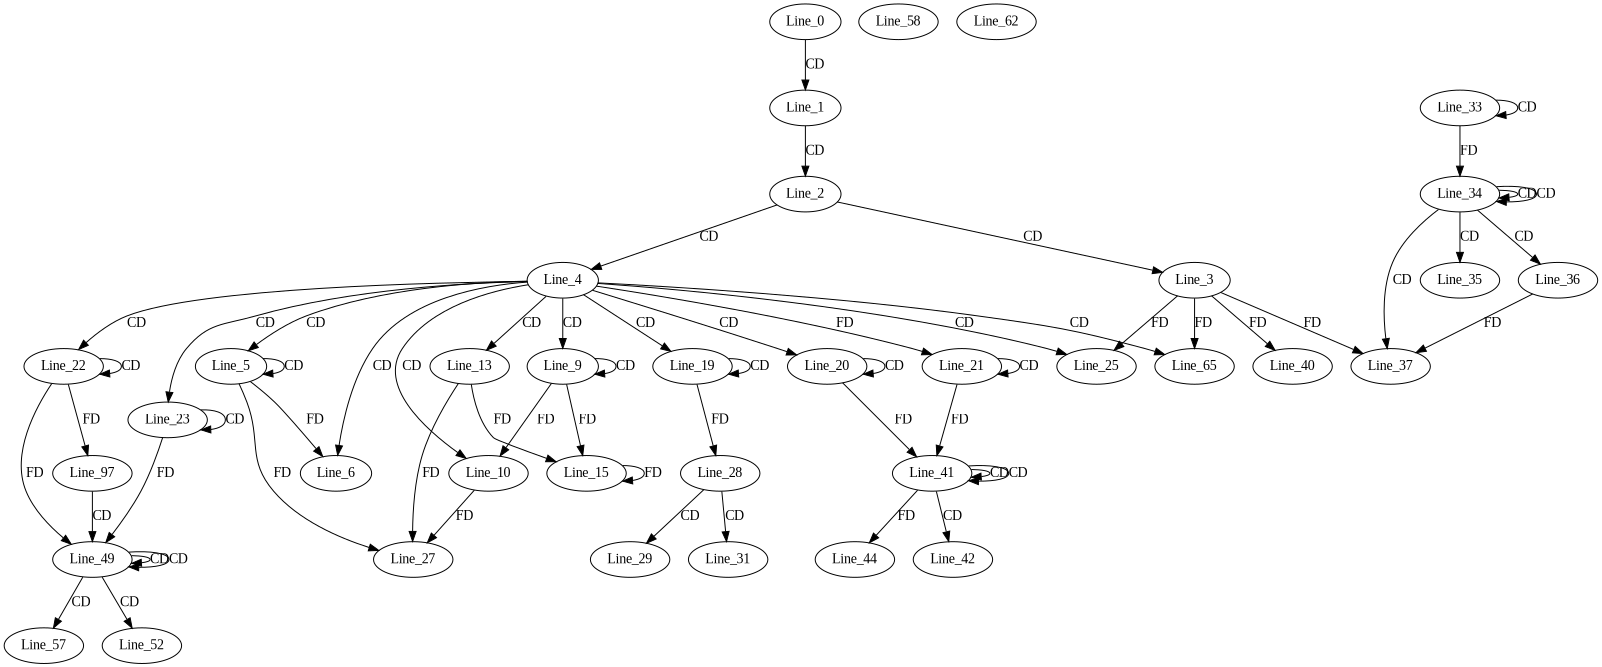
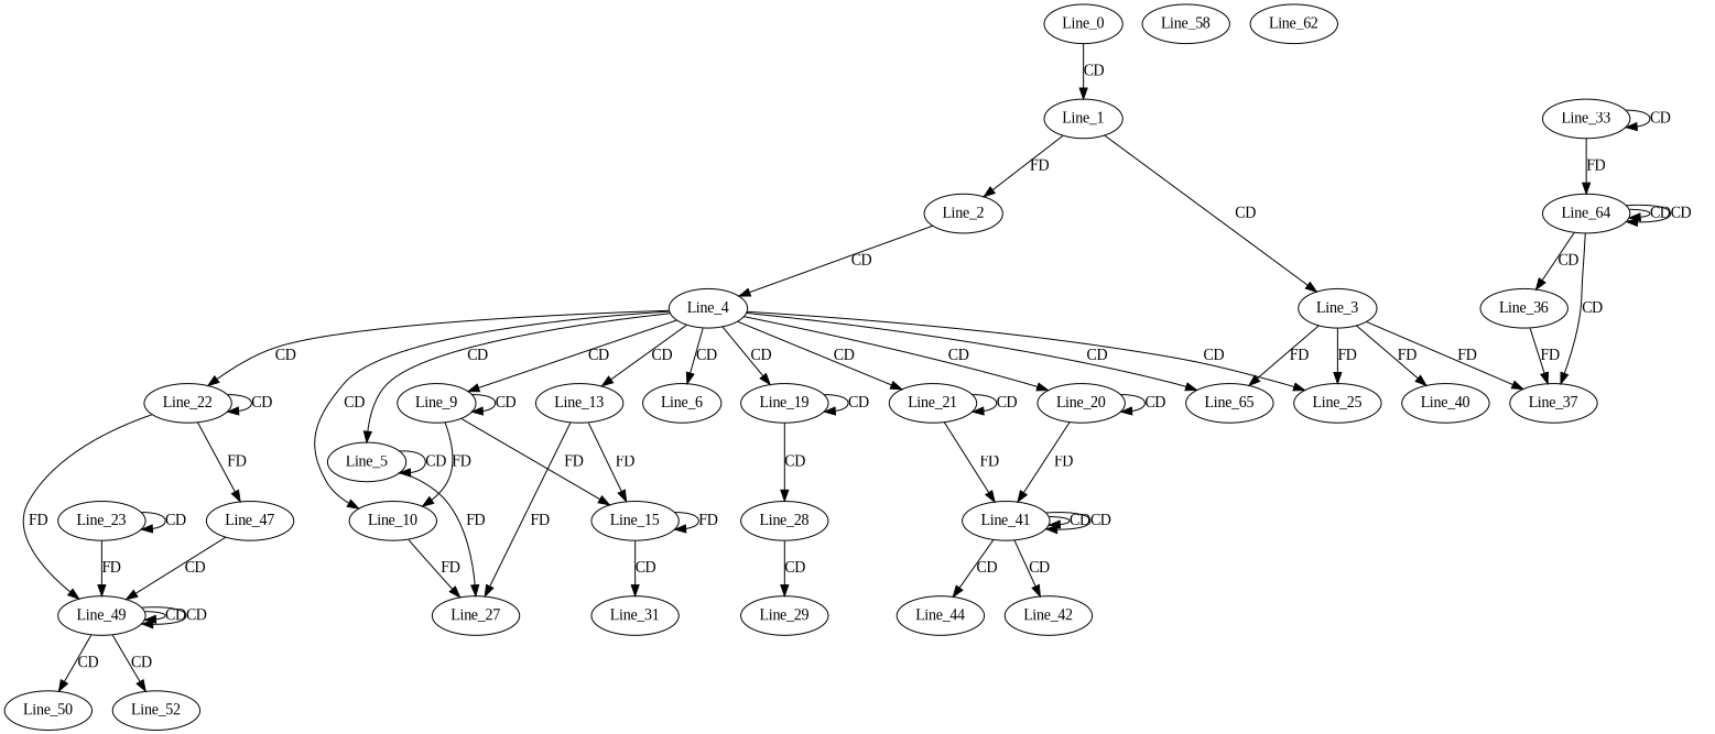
  digraph {
    fontname="Liberation Serif"
    node [fontname="Liberation Serif"]
    edge [fontname="Liberation Serif"]
    Line_0
    Line_1
    Line_2
    Line_3
    Line_4
    Line_25
    Line_37
    Line_40
    Line_65
    Line_5
    Line_6
    Line_9
    Line_10
    Line_13
    Line_19
    Line_20
    Line_21
    Line_22
    Line_23
    Line_27
    Line_15
    Line_28
    Line_41
-   Line_47 [label=Line_97]
+   Line_47
    Line_49
    Line_29
    Line_31
    Line_42
    Line_44
-   Line_50 [label=Line_57]
+   Line_50
    Line_52
    Line_33
-   Line_34
-   Line_35
+   Line_34 [label=Line_64]
    Line_36
    Line_58
    Line_62
    Line_0 -> Line_1 [label=CD]
-   Line_1 -> Line_2 [label=CD]
-   Line_2 -> Line_3 [label=CD]
+   Line_1 -> Line_2 [label=FD]
+   Line_1 -> Line_3 [label=CD]
    Line_2 -> Line_4 [label=CD]
    Line_3 -> Line_25 [label=FD]
    Line_3 -> Line_37 [label=FD]
    Line_3 -> Line_40 [label=FD]
    Line_3 -> Line_65 [label=FD]
    Line_4 -> Line_25 [label=CD]
    Line_4 -> Line_65 [label=CD]
    Line_4 -> Line_5 [label=CD]
    Line_4 -> Line_6 [label=CD]
    Line_4 -> Line_9 [label=CD]
    Line_4 -> Line_10 [label=CD]
    Line_4 -> Line_13 [label=CD]
    Line_4 -> Line_19 [label=CD]
    Line_4 -> Line_20 [label=CD]
-   Line_4 -> Line_21 [label=FD]
+   Line_4 -> Line_21 [label=CD]
    Line_4 -> Line_22 [label=CD]
-   Line_4 -> Line_23 [label=CD]
    Line_5 -> Line_5 [label=CD]
-   Line_5 -> Line_6 [label=FD]
    Line_5 -> Line_27 [label=FD]
    Line_9 -> Line_9 [label=CD]
    Line_9 -> Line_10 [label=FD]
    Line_9 -> Line_15 [label=FD]
    Line_10 -> Line_27 [label=FD]
    Line_13 -> Line_27 [label=FD]
    Line_13 -> Line_15 [label=FD]
    Line_19 -> Line_19 [label=CD]
-   Line_19 -> Line_28 [label=FD]
+   Line_19 -> Line_28 [label=CD]
    Line_20 -> Line_20 [label=CD]
    Line_20 -> Line_41 [label=FD]
    Line_21 -> Line_21 [label=CD]
    Line_21 -> Line_41 [label=FD]
    Line_22 -> Line_22 [label=CD]
    Line_22 -> Line_47 [label=FD]
    Line_22 -> Line_49 [label=FD]
    Line_23 -> Line_23 [label=CD]
    Line_23 -> Line_49 [label=FD]
    Line_15 -> Line_15 [label=FD]
    Line_28 -> Line_29 [label=CD]
-   Line_28 -> Line_31 [label=CD]
+   Line_15 -> Line_31 [label=CD]
    Line_41 -> Line_41 [label=CD]
    Line_41 -> Line_41 [label=CD]
    Line_41 -> Line_42 [label=CD]
-   Line_41 -> Line_44 [label=FD]
+   Line_41 -> Line_44 [label=CD]
    Line_47 -> Line_49 [label=CD]
    Line_49 -> Line_49 [label=CD]
    Line_49 -> Line_49 [label=CD]
    Line_49 -> Line_50 [label=CD]
    Line_49 -> Line_52 [label=CD]
    Line_33 -> Line_33 [label=CD]
    Line_33 -> Line_34 [label=FD]
    Line_34 -> Line_37 [label=CD]
    Line_34 -> Line_34 [label=CD]
    Line_34 -> Line_34 [label=CD]
-   Line_34 -> Line_35 [label=CD]
    Line_34 -> Line_36 [label=CD]
    Line_36 -> Line_37 [label=FD]
  }
